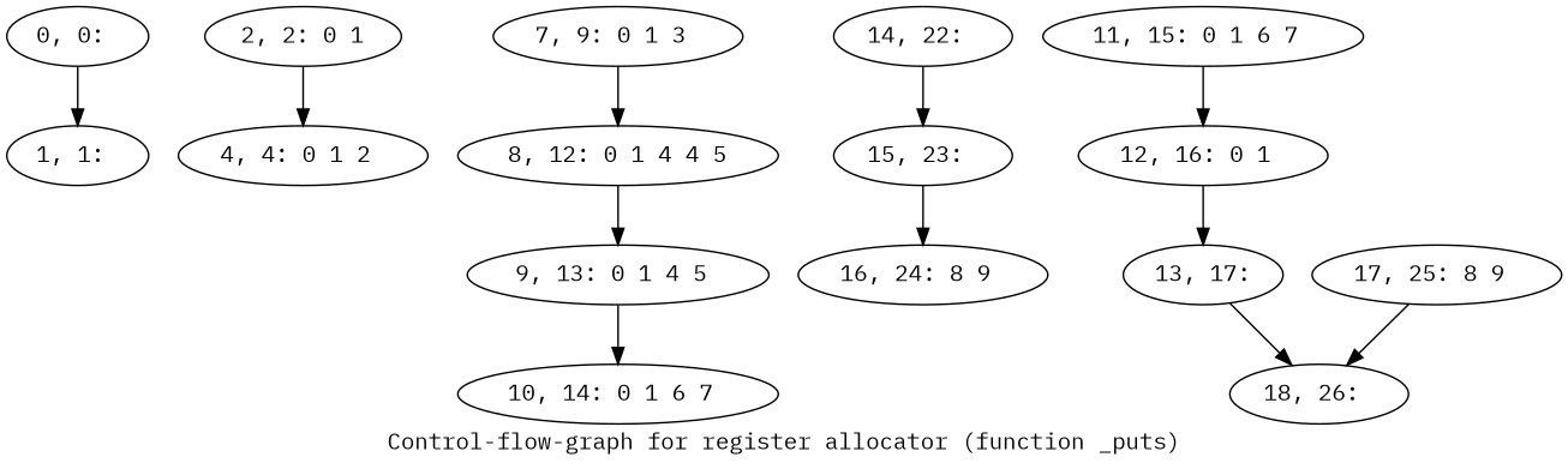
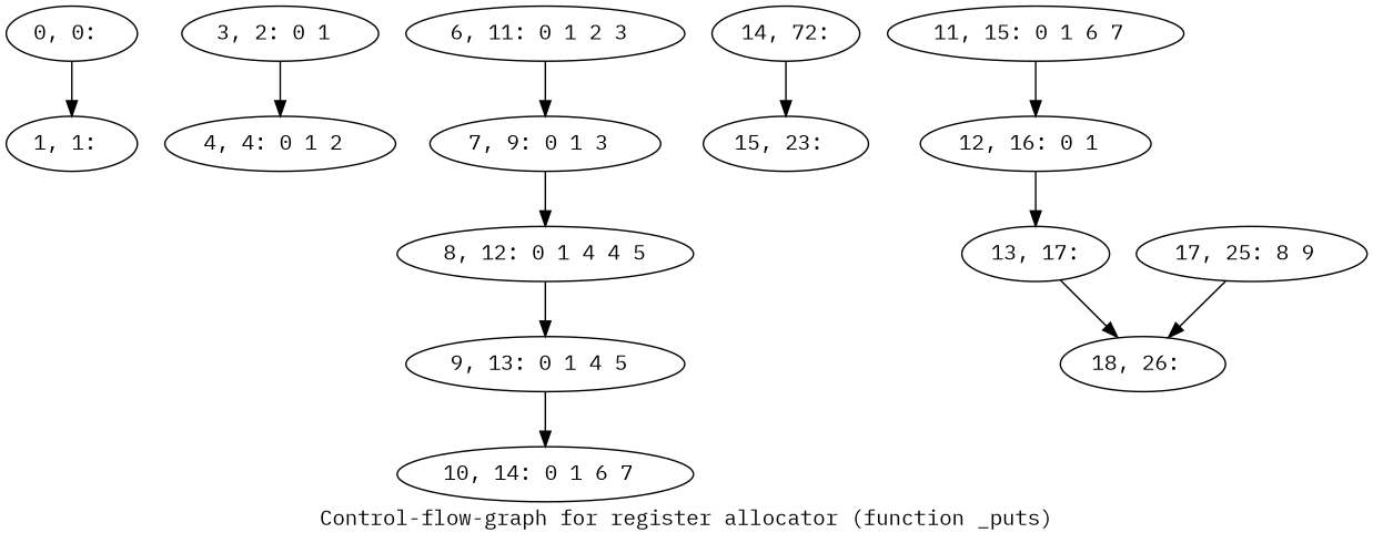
  digraph {
    fontname="IBM Plex Mono"
    label="Control-flow-graph for register allocator (function _puts)"
    node [fontname="IBM Plex Mono"]
    edge [fontname="IBM Plex Mono"]
    n1 [label="0, 0: "]
    n2 [label="1, 1: "]
-   n3 [label="2, 2: 0 1"]
+   n3 [label="3, 2: 0 1 "]
    n4 [label="4, 4: 0 1 2 "]
+   n5 [label="6, 11: 0 1 2 3 "]
    n6 [label="7, 9: 0 1 3 "]
-   n7 [label="14, 22: "]
+   n7 [label="14, 72:"]
    n8 [label="15, 23: "]
    n9 [label="8, 12: 0 1 4 4 5"]
    n10 [label="9, 13: 0 1 4 5 "]
    n11 [label="10, 14: 0 1 6 7 "]
    n12 [label="11, 15: 0 1 6 7 "]
    n13 [label="12, 16: 0 1 "]
    n14 [label="13, 17:"]
    n15 [label="18, 26: "]
-   n16 [label="16, 24: 8 9 "]
    n17 [label="17, 25: 8 9 "]
    n1 -> n2
    n3 -> n4
+   n5 -> n6
    n6 -> n9
    n7 -> n8
-   n8 -> n16
    n9 -> n10
    n10 -> n11
    n12 -> n13
    n13 -> n14
    n14 -> n15
    n17 -> n15
  }
